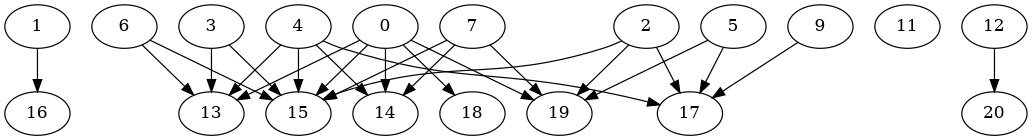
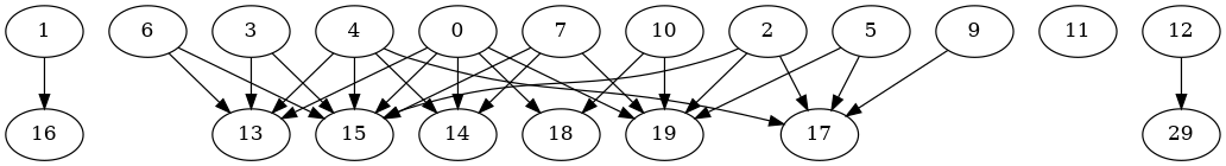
  digraph {
    node [alpha=0.20]
    1 [alpha=0.19 expect_size=19247104]
    16 [expect_size=25361408]
    2 [alpha=0.04 expect_size=10473472]
    15 [expect_size=21750784]
    17 [alpha=0.05 expect_size=32071680]
    19 [alpha=0.13 expect_size=6118400]
    3 [alpha=0.13 expect_size=43029504]
    13 [alpha=0.10 expect_size=49065984]
    4 [alpha=0.15 expect_size=19792896]
    14 [alpha=0.04 expect_size=32832512]
    5 [alpha=0.02 expect_size=17878016]
    6 [alpha=0.03 expect_size=45869056]
    7 [alpha=0.06 expect_size=46470144]
    n14 [alpha=0.03 expect_size=35174400 label=0]
    18 [alpha=0.15 expect_size=45280256]
    9 [alpha=0.17 expect_size=50701312]
+   10 [alpha=0.12 expect_size=26040320]
    11 [alpha=0.02 expect_size=42891264]
    12 [alpha=0.07 expect_size=40369152]
-   20 [alpha=0.18 expect_size=46541824]
+   20 [alpha=0.18 expect_size=46541824 label=29]
    1 -> 16
    2 -> 15
    2 -> 17
    2 -> 19
    3 -> 15
    3 -> 13
    4 -> 15
    4 -> 17
    4 -> 13
    4 -> 14
    5 -> 17
    5 -> 19
    6 -> 15
    6 -> 13
    7 -> 15
    7 -> 19
    7 -> 14
    n14 -> 15
    n14 -> 19
    n14 -> 13
    n14 -> 14
    n14 -> 18
    9 -> 17
+   10 -> 19
+   10 -> 18
    12 -> 20
  }
